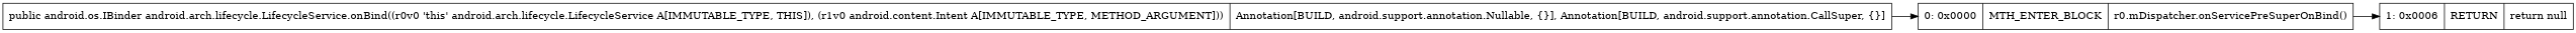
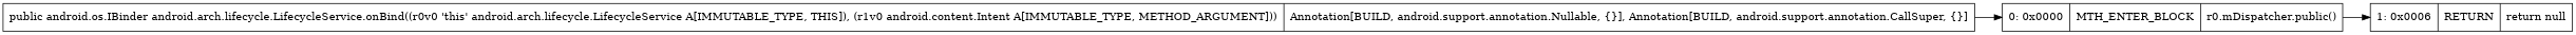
  digraph {
    rankdir=LR
    node [shape=record]
-   n1 [label="{0\:\ 0x0000|MTH_ENTER_BLOCK\l|r0.mDispatcher.onServicePreSuperOnBind()\l}"]
+   n1 [label="{0\:\ 0x0000|MTH_ENTER_BLOCK\l|r0.mDispatcher.public()\l}"]
    n2 [label="{1\:\ 0x0006|RETURN\l|return null\l}"]
    n3 [label="{public android.os.IBinder android.arch.lifecycle.LifecycleService.onBind((r0v0 'this' android.arch.lifecycle.LifecycleService A[IMMUTABLE_TYPE, THIS]), (r1v0 android.content.Intent A[IMMUTABLE_TYPE, METHOD_ARGUMENT]))  | Annotation[BUILD, android.support.annotation.Nullable, \{\}], Annotation[BUILD, android.support.annotation.CallSuper, \{\}]\l}"]
    n1 -> n2
    n3 -> n1
  }
